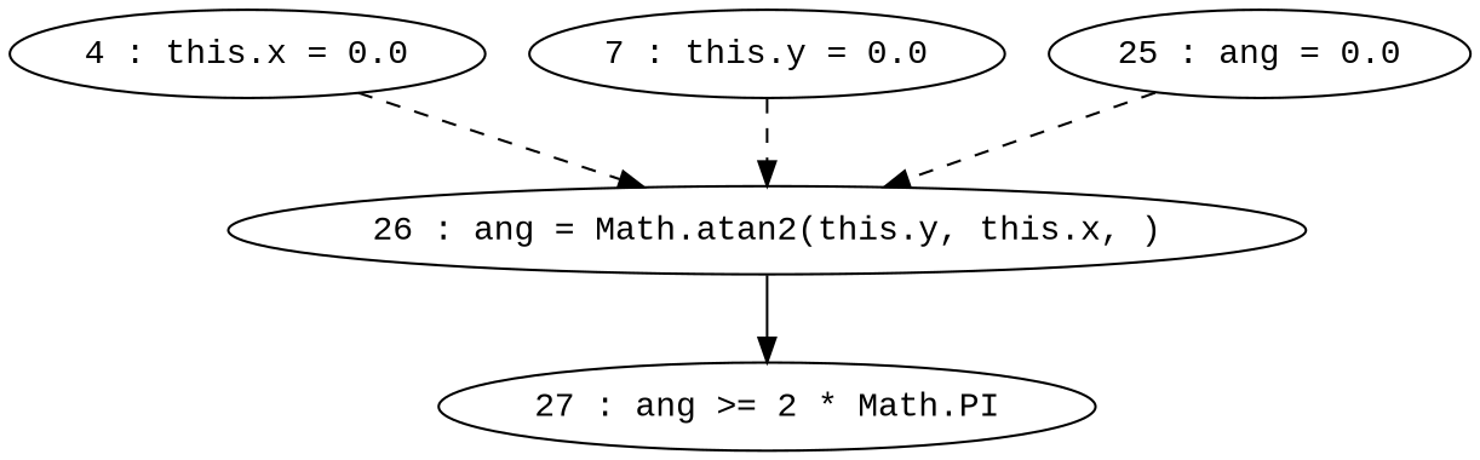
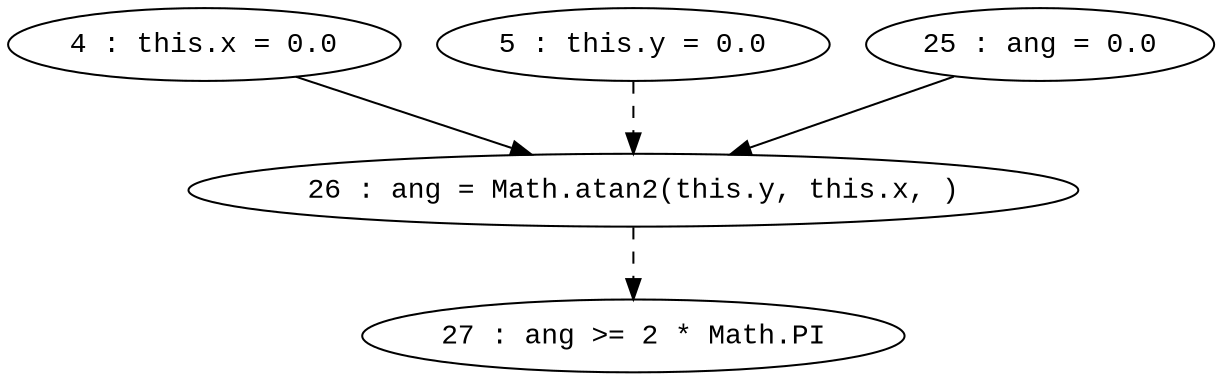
  digraph {
    fontname="Liberation Mono"
    node [fontname="Liberation Mono"]
    edge [fontname="Liberation Mono"]
    "4 : this.x = 0.0"
    "26 : ang = Math.atan2(this.y, this.x, )"
    "27 : ang >= 2 * Math.PI"
-   "5 : this.y = 0.0" [label="7 : this.y = 0.0"]
+   "5 : this.y = 0.0"
    "25 : ang = 0.0"
-   "4 : this.x = 0.0" -> "26 : ang = Math.atan2(this.y, this.x, )" [style=dashed]
-   "26 : ang = Math.atan2(this.y, this.x, )" -> "27 : ang >= 2 * Math.PI"
+   "4 : this.x = 0.0" -> "26 : ang = Math.atan2(this.y, this.x, )"
+   "26 : ang = Math.atan2(this.y, this.x, )" -> "27 : ang >= 2 * Math.PI" [style=dashed]
    "5 : this.y = 0.0" -> "26 : ang = Math.atan2(this.y, this.x, )" [style=dashed]
-   "25 : ang = 0.0" -> "26 : ang = Math.atan2(this.y, this.x, )" [style=dashed]
+   "25 : ang = 0.0" -> "26 : ang = Math.atan2(this.y, this.x, )" [style=solid]
  }
